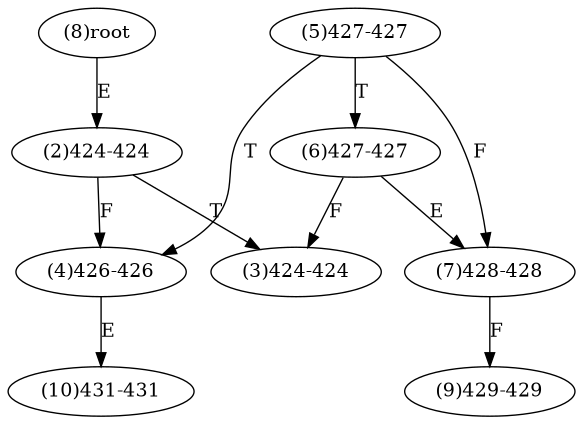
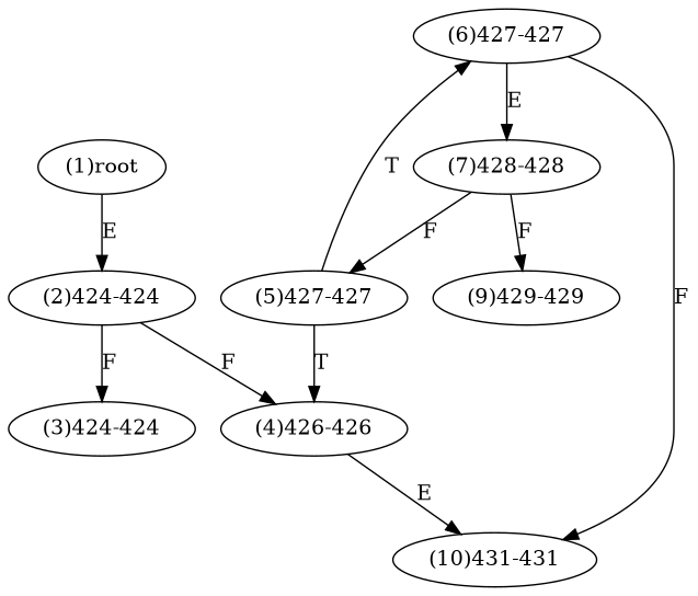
  digraph {
-   n1 [label="(8)root"]
+   n1 [label="(1)root"]
    n2 [label="(2)424-424"]
    n3 [label="(3)424-424"]
    n4 [label="(4)426-426"]
    n5 [label="(10)431-431"]
    n6 [label="(5)427-427"]
    n7 [label="(6)427-427"]
    n8 [label="(7)428-428"]
    n9 [label="(9)429-429"]
    n1 -> n2 [label=E]
-   n2 -> n3 [label=T]
+   n2 -> n3 [label=F]
    n2 -> n4 [label=F]
    n4 -> n5 [label=E]
    n6 -> n4 [label=T]
    n6 -> n7 [label=T]
-   n6 -> n8 [label=F]
-   n7 -> n3 [label=F]
+   n8 -> n6 [label=F]
+   n7 -> n5 [label=F]
    n7 -> n8 [label=E]
    n8 -> n9 [label=F]
  }
